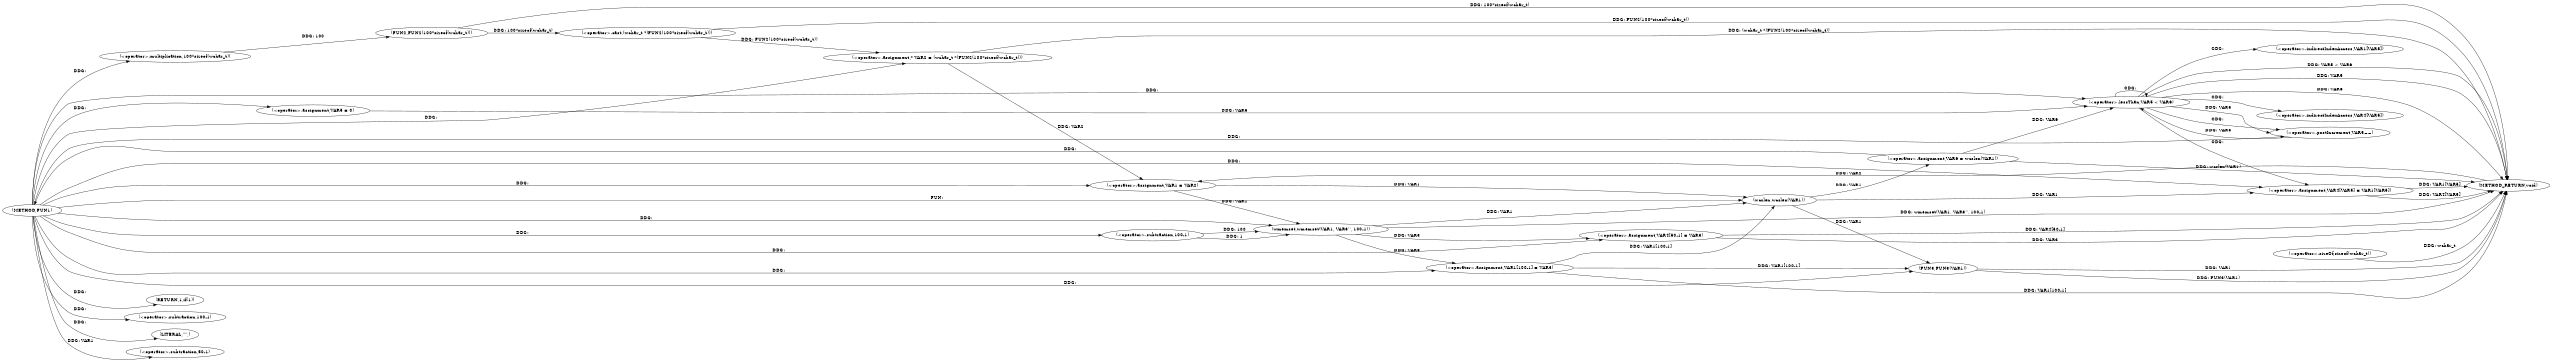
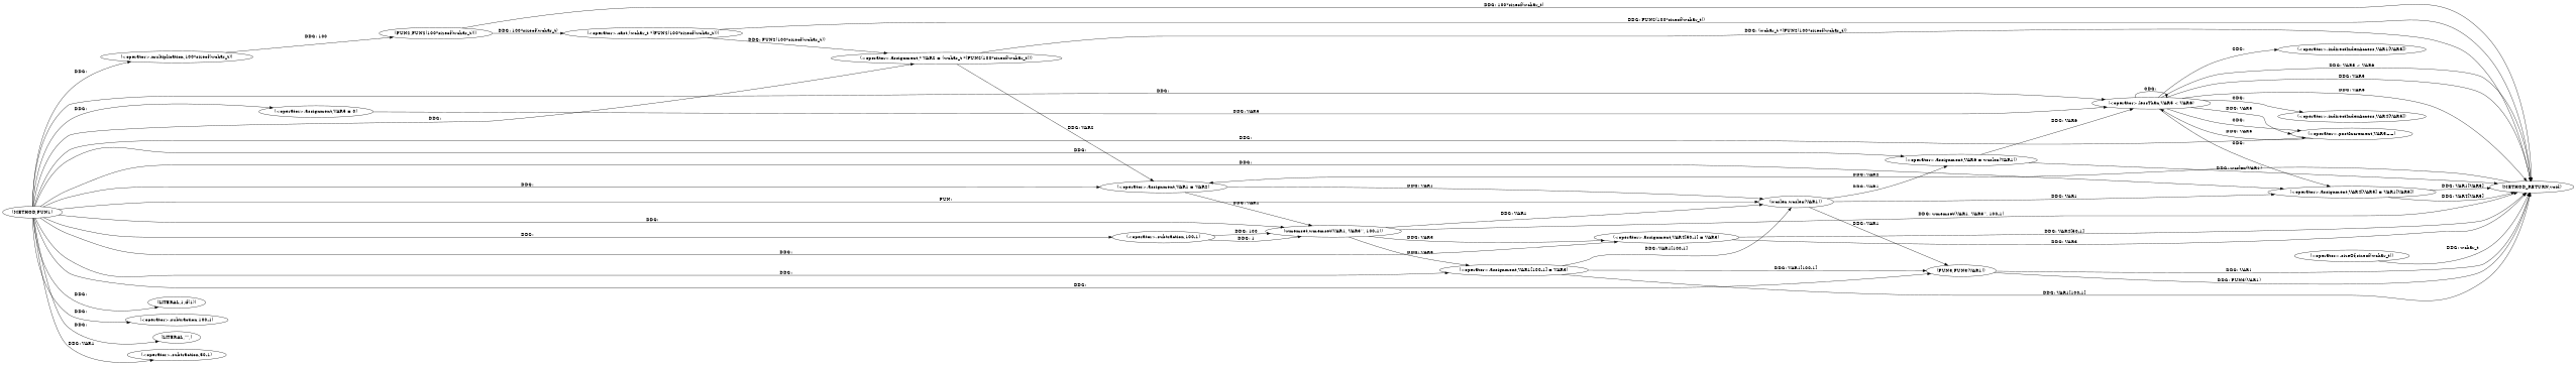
  digraph {
    rankdir=LR
    n1 [label="(METHOD,FUN1)"]
    n2 [label="(<operator>.assignment,* VAR2 = (wchar_t *)FUN2(100*sizeof(wchar_t)))"]
    n3 [label="(<operator>.multiplication,100*sizeof(wchar_t))"]
    n4 [label="(<operator>.assignment,VAR1 = VAR2)"]
-   n5 [label="(RETURN,1,if(1))"]
+   n5 [label="(LITERAL,1,if(1))"]
    n6 [label="(wmemset,wmemset(VAR1, VAR3'', 100-1))"]
    n7 [label="(<operator>.subtraction,100-1)"]
    n8 [label="(<operator>.assignment,VAR1[100-1] = VAR3)"]
    n9 [label="(<operator>.subtraction,100-1)"]
    n10 [label="(LITERAL,\"\",)"]
    n11 [label="(<operator>.assignment,VAR6 = wcslen(VAR1))"]
    n12 [label="(wcslen,wcslen(VAR1))"]
    n13 [label="(<operator>.assignment,VAR5 = 0)"]
    n14 [label="(<operator>.lessThan,VAR5 < VAR6)"]
    n15 [label="(<operator>.postIncrement,VAR5++)"]
    n16 [label="(<operator>.assignment,VAR4[50-1] = VAR3)"]
    n17 [label="(<operator>.subtraction,50-1)"]
    n18 [label="(FUN3,FUN3(VAR1))"]
    n19 [label="(<operator>.assignment,VAR4[VAR5] = VAR1[VAR5])"]
    n20 [label="(METHOD_RETURN,void)"]
    n21 [label="(FUN2,FUN2(100*sizeof(wchar_t)))"]
    n22 [label="(<operator>.sizeOf,sizeof(wchar_t))"]
    n23 [label="(<operator>.indirectIndexAccess,VAR4[VAR5])"]
    n24 [label="(<operator>.indirectIndexAccess,VAR1[VAR5])"]
    n25 [label="(<operator>.cast,(wchar_t *)FUN2(100*sizeof(wchar_t)))"]
    n1 -> n2 [label="DDG: "]
    n1 -> n3 [label="DDG: "]
    n1 -> n4 [label="DDG: "]
    n1 -> n5 [label="DDG: "]
    n1 -> n6 [label="DDG: "]
    n1 -> n7 [label="DDG: "]
    n1 -> n8 [label="DDG: "]
    n1 -> n9 [label="DDG: "]
    n1 -> n10 [label="DDG: "]
-   n11 -> n1 [label="DDG: "]
+   n1 -> n11 [label="DDG: "]
    n1 -> n12 [label="FUN: "]
    n1 -> n13 [label="DDG: "]
    n1 -> n14 [label="DDG: "]
    n1 -> n15 [label="DDG: "]
    n1 -> n16 [label="DDG: "]
    n1 -> n17 [label="DDG: VAR1"]
    n1 -> n18 [label="DDG: "]
    n1 -> n19 [label="DDG: "]
    n2 -> n4 [label="DDG: VAR2"]
    n2 -> n20 [label="DDG: (wchar_t *)FUN2(100*sizeof(wchar_t))"]
    n3 -> n21 [label="DDG: 100"]
    n4 -> n6 [label="DDG: VAR1"]
    n4 -> n12 [label="DDG: VAR1"]
    n6 -> n8 [label="DDG: VAR3"]
    n6 -> n12 [label="DDG: VAR1"]
    n6 -> n16 [label="DDG: VAR3"]
    n6 -> n20 [label="DDG: wmemset(VAR1, VAR3'', 100-1)"]
    n7 -> n6 [label="DDG: 100"]
    n7 -> n6 [label="DDG: 1"]
    n8 -> n12 [label="DDG: VAR1[100-1]"]
    n8 -> n18 [label="DDG: VAR1[100-1]"]
    n8 -> n20 [label="DDG: VAR1[100-1]"]
    n11 -> n14 [label="DDG: VAR6"]
    n11 -> n20 [label="DDG: wcslen(VAR1)"]
    n12 -> n11 [label="DDG: VAR1"]
    n12 -> n18 [label="DDG: VAR1"]
    n12 -> n19 [label="DDG: VAR1"]
    n13 -> n14 [label="DDG: VAR5"]
    n14 -> n14 [label="CDG: "]
    n14 -> n15 [label="DDG: VAR5"]
    n14 -> n15 [label="CDG: "]
    n14 -> n19 [label="CDG: "]
    n14 -> n20 [label="DDG: VAR5 < VAR6"]
    n14 -> n20 [label="DDG: VAR5"]
    n14 -> n20 [label="DDG: VAR6"]
    n14 -> n23 [label="CDG: "]
    n14 -> n24 [label="CDG: "]
    n15 -> n14 [label="DDG: VAR5"]
    n16 -> n20 [label="DDG: VAR4[50-1]"]
    n16 -> n20 [label="DDG: VAR3"]
    n18 -> n20 [label="DDG: VAR1"]
    n18 -> n20 [label="DDG: FUN3(VAR1)"]
    n19 -> n20 [label="DDG: VAR4[VAR5]"]
    n19 -> n20 [label="DDG: VAR1[VAR5]"]
    n20 -> n4 [label="DDG: VAR2"]
    n21 -> n20 [label="DDG: 100*sizeof(wchar_t)"]
    n21 -> n25 [label="DDG: 100*sizeof(wchar_t)"]
    n22 -> n20 [label="DDG: wchar_t"]
    n25 -> n2 [label="DDG: FUN2(100*sizeof(wchar_t))"]
    n25 -> n20 [label="DDG: FUN2(100*sizeof(wchar_t))"]
  }
